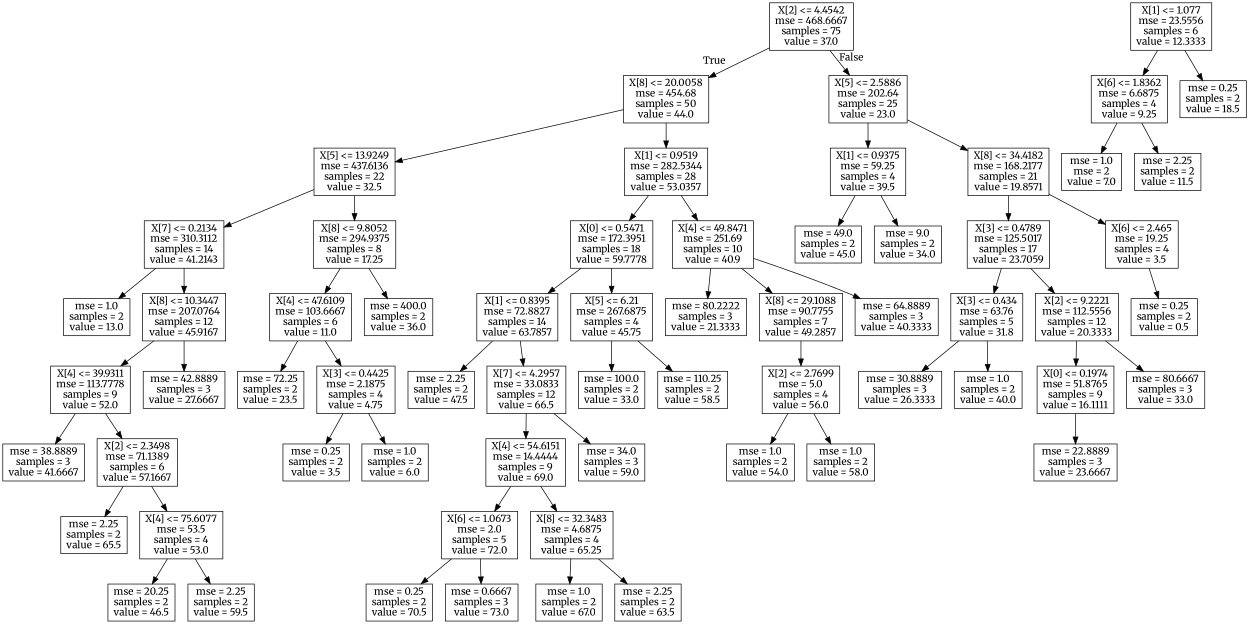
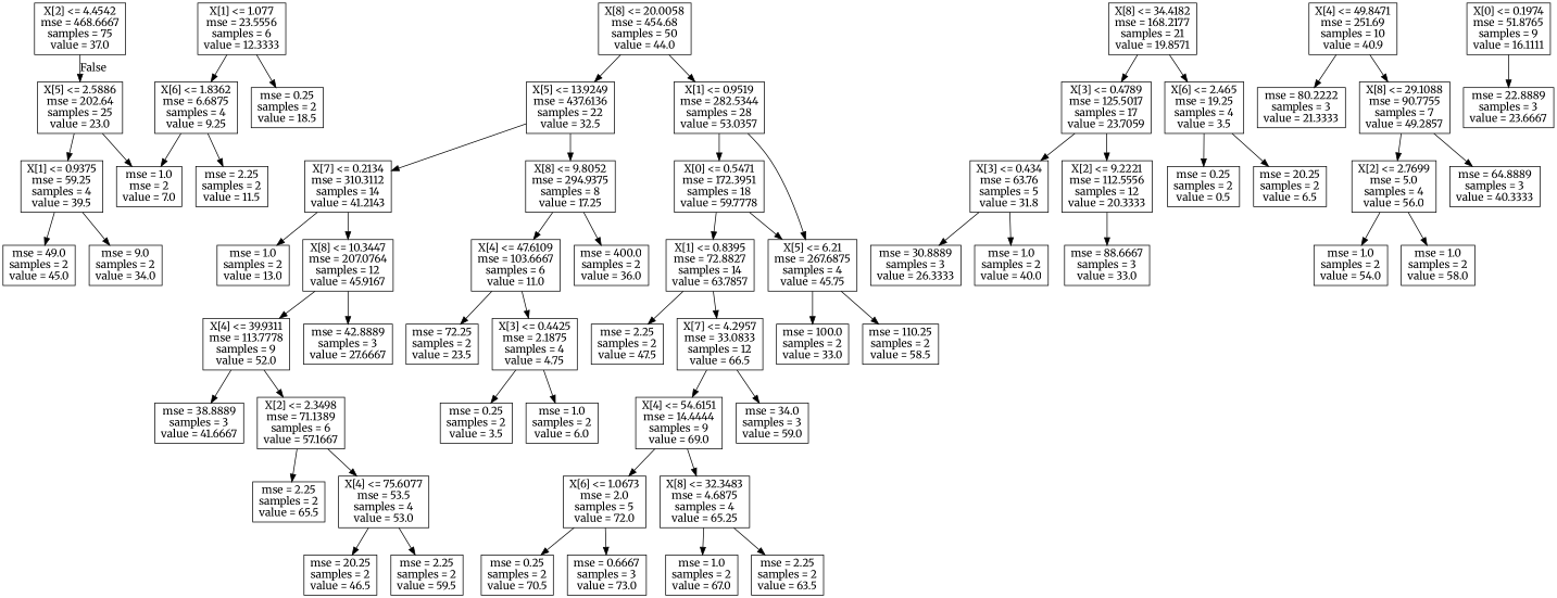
  digraph {
    fontname=Merriweather
    node [fontname=Merriweather shape=box]
    edge [fontname=Merriweather]
    n1 [label="X[2] <= 4.4542\nmse = 468.6667\nsamples = 75\nvalue = 37.0"]
    n2 [label="X[8] <= 20.0058\nmse = 454.68\nsamples = 50\nvalue = 44.0"]
    n3 [label="X[5] <= 2.5886\nmse = 202.64\nsamples = 25\nvalue = 23.0"]
    n4 [label="X[5] <= 13.9249\nmse = 437.6136\nsamples = 22\nvalue = 32.5"]
    n5 [label="X[1] <= 0.9519\nmse = 282.5344\nsamples = 28\nvalue = 53.0357"]
    n6 [label="X[1] <= 0.9375\nmse = 59.25\nsamples = 4\nvalue = 39.5"]
    n7 [label="X[8] <= 34.4182\nmse = 168.2177\nsamples = 21\nvalue = 19.8571"]
    n8 [label="X[7] <= 0.2134\nmse = 310.3112\nsamples = 14\nvalue = 41.2143"]
    n9 [label="X[8] <= 9.8052\nmse = 294.9375\nsamples = 8\nvalue = 17.25"]
    n10 [label="X[0] <= 0.5471\nmse = 172.3951\nsamples = 18\nvalue = 59.7778"]
    n11 [label="X[4] <= 49.8471\nmse = 251.69\nsamples = 10\nvalue = 40.9"]
    n12 [label="mse = 1.0\nsamples = 2\nvalue = 13.0"]
    n13 [label="X[8] <= 10.3447\nmse = 207.0764\nsamples = 12\nvalue = 45.9167"]
    n14 [label="X[4] <= 47.6109\nmse = 103.6667\nsamples = 6\nvalue = 11.0"]
    n15 [label="mse = 400.0\nsamples = 2\nvalue = 36.0"]
    n16 [label="X[4] <= 39.9311\nmse = 113.7778\nsamples = 9\nvalue = 52.0"]
    n17 [label="mse = 42.8889\nsamples = 3\nvalue = 27.6667"]
    n18 [label="mse = 38.8889\nsamples = 3\nvalue = 41.6667"]
    n19 [label="X[2] <= 2.3498\nmse = 71.1389\nsamples = 6\nvalue = 57.1667"]
    n20 [label="mse = 2.25\nsamples = 2\nvalue = 65.5"]
    n21 [label="X[4] <= 75.6077\nmse = 53.5\nsamples = 4\nvalue = 53.0"]
    n22 [label="mse = 20.25\nsamples = 2\nvalue = 46.5"]
    n23 [label="mse = 2.25\nsamples = 2\nvalue = 59.5"]
    n24 [label="mse = 72.25\nsamples = 2\nvalue = 23.5"]
    n25 [label="X[3] <= 0.4425\nmse = 2.1875\nsamples = 4\nvalue = 4.75"]
    n26 [label="mse = 0.25\nsamples = 2\nvalue = 3.5"]
    n27 [label="mse = 1.0\nsamples = 2\nvalue = 6.0"]
    n28 [label="X[1] <= 0.8395\nmse = 72.8827\nsamples = 14\nvalue = 63.7857"]
    n29 [label="X[5] <= 6.21\nmse = 267.6875\nsamples = 4\nvalue = 45.75"]
    n30 [label="mse = 80.2222\nsamples = 3\nvalue = 21.3333"]
    n31 [label="X[8] <= 29.1088\nmse = 90.7755\nsamples = 7\nvalue = 49.2857"]
    n32 [label="mse = 2.25\nsamples = 2\nvalue = 47.5"]
    n33 [label="X[7] <= 4.2957\nmse = 33.0833\nsamples = 12\nvalue = 66.5"]
    n34 [label="mse = 100.0\nsamples = 2\nvalue = 33.0"]
    n35 [label="mse = 110.25\nsamples = 2\nvalue = 58.5"]
    n36 [label="X[4] <= 54.6151\nmse = 14.4444\nsamples = 9\nvalue = 69.0"]
    n37 [label="mse = 34.0\nsamples = 3\nvalue = 59.0"]
    n38 [label="X[6] <= 1.0673\nmse = 2.0\nsamples = 5\nvalue = 72.0"]
    n39 [label="X[8] <= 32.3483\nmse = 4.6875\nsamples = 4\nvalue = 65.25"]
    n40 [label="mse = 0.25\nsamples = 2\nvalue = 70.5"]
    n41 [label="mse = 0.6667\nsamples = 3\nvalue = 73.0"]
    n42 [label="mse = 1.0\nsamples = 2\nvalue = 67.0"]
    n43 [label="mse = 2.25\nsamples = 2\nvalue = 63.5"]
    n44 [label="X[2] <= 2.7699\nmse = 5.0\nsamples = 4\nvalue = 56.0"]
    n45 [label="mse = 64.8889\nsamples = 3\nvalue = 40.3333"]
    n46 [label="mse = 1.0\nsamples = 2\nvalue = 54.0"]
    n47 [label="mse = 1.0\nsamples = 2\nvalue = 58.0"]
    n48 [label="mse = 49.0\nsamples = 2\nvalue = 45.0"]
    n49 [label="mse = 9.0\nsamples = 2\nvalue = 34.0"]
    n50 [label="X[3] <= 0.4789\nmse = 125.5017\nsamples = 17\nvalue = 23.7059"]
    n51 [label="X[6] <= 2.465\nmse = 19.25\nsamples = 4\nvalue = 3.5"]
    n52 [label="X[3] <= 0.434\nmse = 63.76\nsamples = 5\nvalue = 31.8"]
    n53 [label="X[2] <= 9.2221\nmse = 112.5556\nsamples = 12\nvalue = 20.3333"]
    n54 [label="mse = 0.25\nsamples = 2\nvalue = 0.5"]
+   n55 [label="mse = 20.25\nsamples = 2\nvalue = 6.5"]
    n56 [label="mse = 30.8889\nsamples = 3\nvalue = 26.3333"]
    n57 [label="mse = 1.0\nsamples = 2\nvalue = 40.0"]
    n58 [label="X[0] <= 0.1974\nmse = 51.8765\nsamples = 9\nvalue = 16.1111"]
-   n59 [label="mse = 80.6667\nsamples = 3\nvalue = 33.0"]
+   n59 [label="mse = 88.6667\nsamples = 3\nvalue = 33.0"]
    n60 [label="mse = 22.8889\nsamples = 3\nvalue = 23.6667"]
    n61 [label="X[1] <= 1.077\nmse = 23.5556\nsamples = 6\nvalue = 12.3333"]
    n62 [label="X[6] <= 1.8362\nmse = 6.6875\nsamples = 4\nvalue = 9.25"]
    n63 [label="mse = 0.25\nsamples = 2\nvalue = 18.5"]
    n64 [label="mse = 1.0\nmse = 2\nvalue = 7.0"]
    n65 [label="mse = 2.25\nsamples = 2\nvalue = 11.5"]
-   n1 -> n2 [headlabel=True labelangle=45 labeldistance=2.5]
    n1 -> n3 [headlabel=False labelangle=-45 labeldistance=2.5]
    n2 -> n4
    n2 -> n5
    n3 -> n6
-   n3 -> n7
+   n3 -> n64
    n4 -> n8
    n4 -> n9
    n5 -> n10
-   n5 -> n11
+   n5 -> n29
    n6 -> n48
    n6 -> n49
    n7 -> n50
    n7 -> n51
    n8 -> n12
    n8 -> n13
    n9 -> n14
    n9 -> n15
    n10 -> n28
    n10 -> n29
    n11 -> n30
    n11 -> n31
    n13 -> n16
    n13 -> n17
    n14 -> n24
    n14 -> n25
    n16 -> n18
    n16 -> n19
    n19 -> n20
    n19 -> n21
    n21 -> n22
    n21 -> n23
    n25 -> n26
    n25 -> n27
    n28 -> n32
    n28 -> n33
    n29 -> n34
    n29 -> n35
    n31 -> n44
-   n11 -> n45
+   n31 -> n45
    n33 -> n36
    n33 -> n37
    n36 -> n38
    n36 -> n39
    n38 -> n40
    n38 -> n41
    n39 -> n42
    n39 -> n43
    n44 -> n46
    n44 -> n47
    n50 -> n52
    n50 -> n53
    n51 -> n54
+   n51 -> n55
    n52 -> n56
    n52 -> n57
-   n53 -> n58
    n53 -> n59
    n58 -> n60
    n61 -> n62
    n61 -> n63
    n62 -> n64
    n62 -> n65
  }
